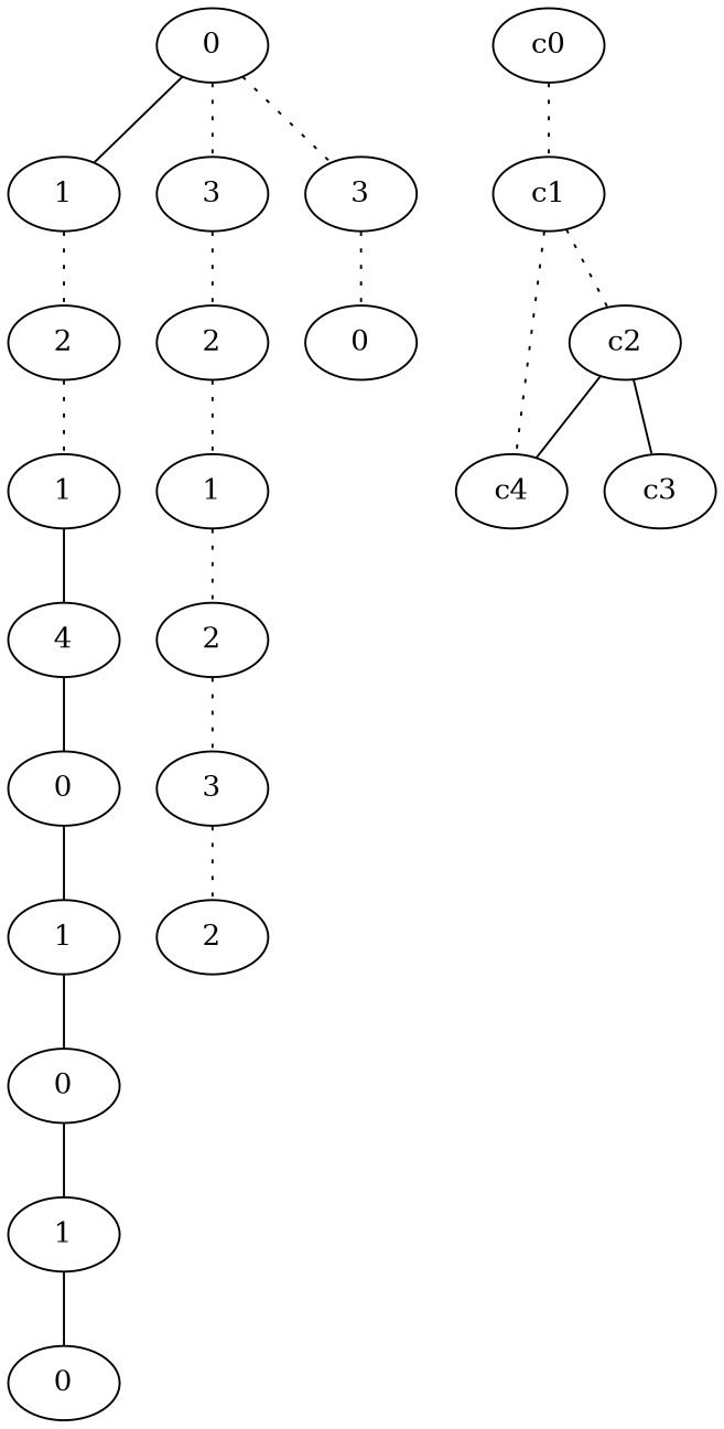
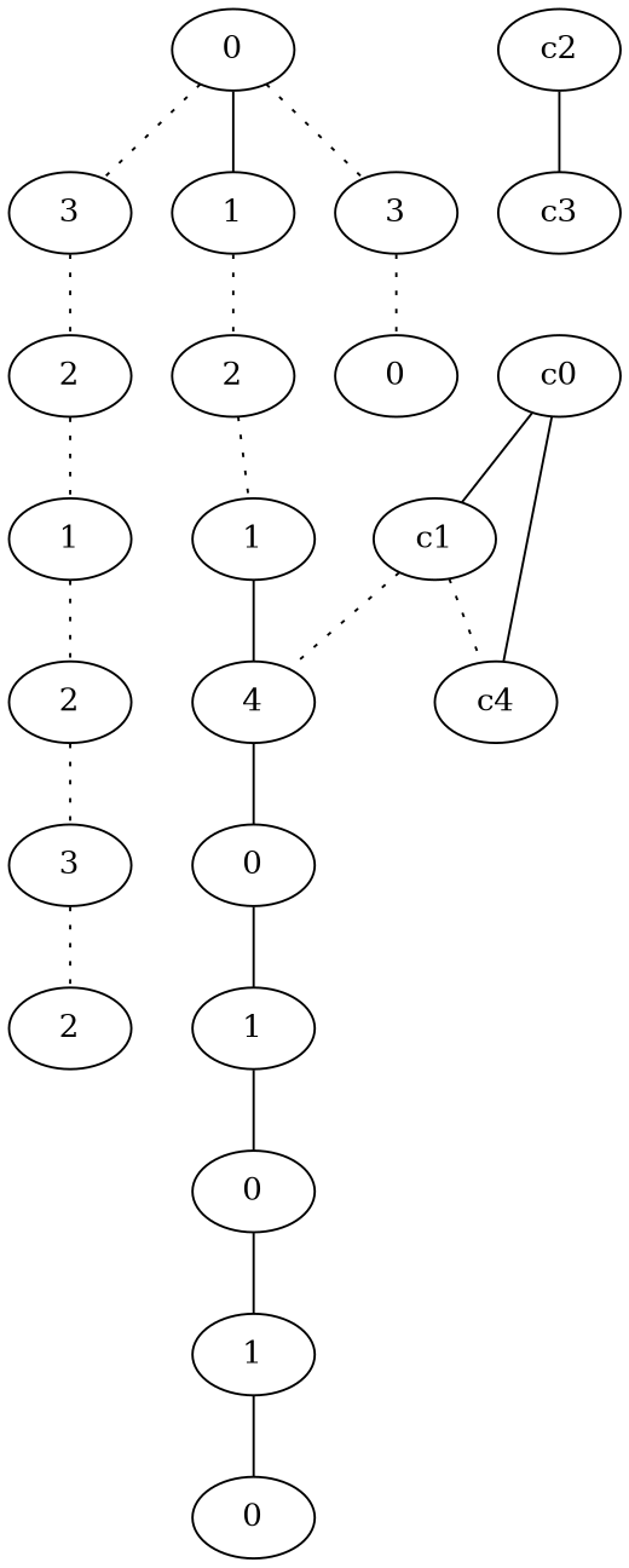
  graph {
    edge [style=dotted]
    n1 [label=0]
    n2 [label=1]
    n3 [label=3]
    n4 [label=3]
    n5 [label=2]
    n6 [label=2]
    n7 [label=0]
    n8 [label=1]
    n9 [label=4]
    n10 [label=0]
    n11 [label=1]
    n12 [label=0]
    n13 [label=1]
    n14 [label=0]
    n15 [label=1]
    n16 [label=2]
    n17 [label=3]
    n18 [label=2]
    c0
    c1
    c4
    c2
    c3
    n1 -- n2 [style=""]
    n1 -- n3
    n1 -- n4
    n2 -- n5
    n3 -- n6
    n4 -- n7
    n5 -- n8
    n6 -- n15
    n8 -- n9 [style=""]
    n9 -- n10 [style=""]
    n10 -- n11 [style=""]
    n11 -- n12 [style=""]
    n12 -- n13 [style=""]
    n13 -- n14 [style=""]
    n15 -- n16
    n16 -- n17
    n17 -- n18
-   c0 -- c1
-   c2 -- c4 [style=""]
+   c0 -- c1 [style=""]
+   c0 -- c4 [style=""]
    c1 -- c4
-   c1 -- c2
+   c1 -- n9
    c2 -- c3 [style=solid]
  }
